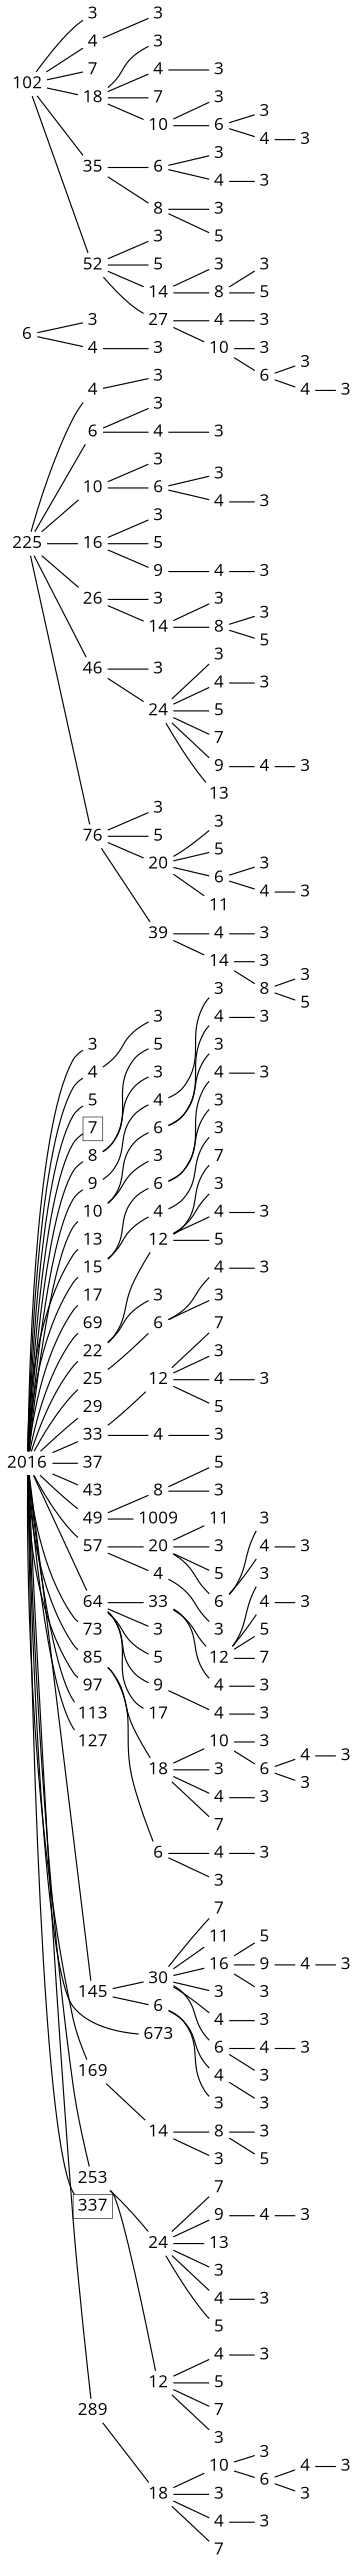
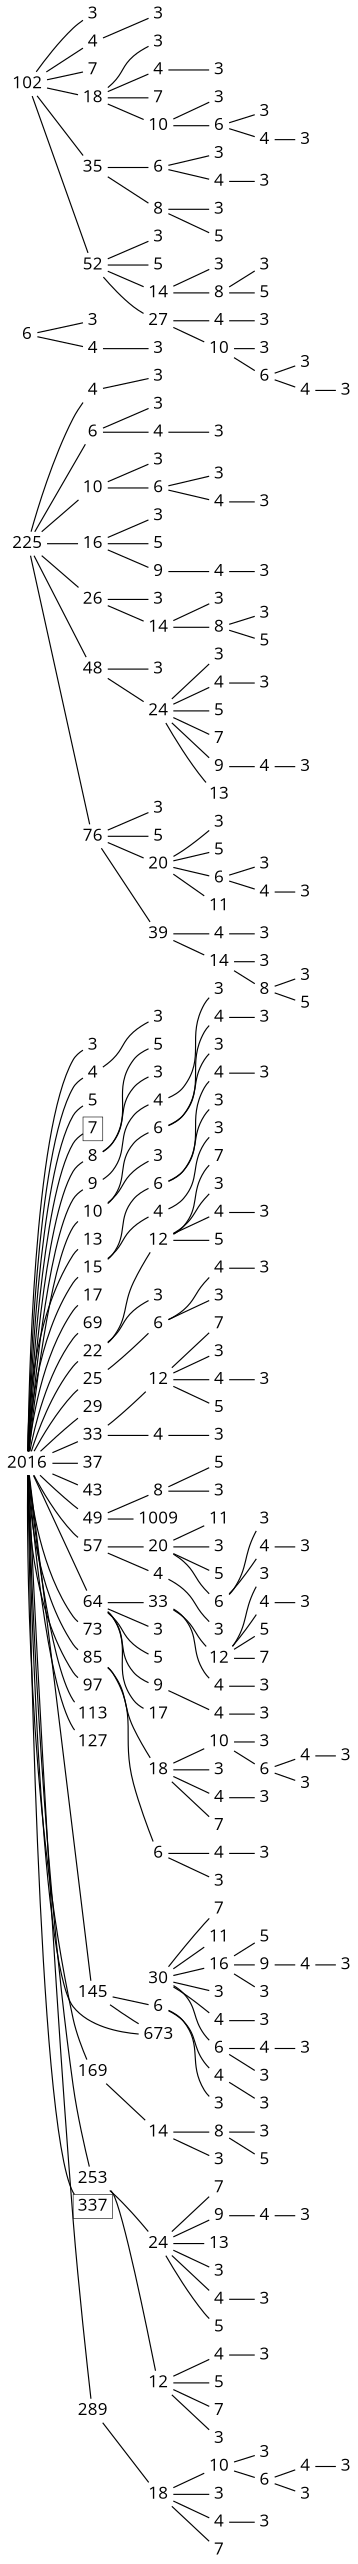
  digraph {
    fontname="Open Sans"
    nodesep=0.1
    rankdir=LR
    node [fontname="Open Sans" fontsize=30 shape=plaintext]
    edge [dir=none fontname="Open Sans" style=bold]
    n1 [height=0.25 label=2016 width=0.25]
    n2 [height=0.25 label=3 width=0.25]
    n3 [height=0.25 label=4 width=0.25]
    n4 [height=0.25 label=5 width=0.25]
    n5 [height=0.25 label=7 shape=box width=0.25]
    n6 [height=0.25 label=8 width=0.25]
    n7 [height=0.25 label=9 width=0.25]
    n8 [height=0.25 label=10 width=0.25]
    n9 [height=0.25 label=13 width=0.25]
    n10 [height=0.25 label=15 width=0.25]
    n11 [height=0.25 label=17 width=0.25]
    n12 [height=0.25 label=69 width=0.25]
    n13 [height=0.25 label=22 width=0.25]
    n14 [height=0.25 label=25 width=0.25]
    n15 [height=0.25 label=29 width=0.25]
    n16 [height=0.25 label=33 width=0.25]
    n17 [height=0.25 label=37 width=0.25]
    n18 [height=0.25 label=43 width=0.25]
    n19 [height=0.25 label=49 width=0.25]
    n20 [height=0.25 label=57 width=0.25]
    n21 [height=0.25 label=64 width=0.25]
    n22 [height=0.25 label=73 width=0.25]
    n23 [height=0.25 label=85 width=0.25]
    n24 [height=0.25 label=97 width=0.25]
    n25 [height=0.25 label=113 width=0.25]
    n26 [height=0.25 label=127 width=0.25]
    n27 [height=0.25 label=145 width=0.25]
    n28 [height=0.25 label=169 width=0.25]
    n29 [height=0.25 label=253 width=0.25]
    n30 [height=0.25 label=289 width=0.25]
    n31 [height=0.25 label=337 shape=box width=0.25]
    n32 [height=0.25 label=673 width=0.25]
    n33 [height=0.25 label=3 width=0.25]
    n34 [height=0.25 label=3 width=0.25]
    n35 [height=0.25 label=5 width=0.25]
    n36 [height=0.25 label=4 width=0.25]
    n37 [height=0.25 label=3 width=0.25]
    n38 [height=0.25 label=6 width=0.25]
    n39 [height=0.25 label=4 width=0.25]
    n40 [height=0.25 label=6 width=0.25]
    n41 [height=0.25 label=3 width=0.25]
    n42 [height=0.25 label=12 width=0.25]
    n43 [height=0.25 label=6 width=0.25]
    n44 [height=0.25 label=4 width=0.25]
    n45 [height=0.25 label=12 width=0.25]
    n46 [height=0.25 label=1009 width=0.25]
    n47 [height=0.25 label=8 width=0.25]
    n48 [height=0.25 label=4 width=0.25]
    n49 [height=0.25 label=20 width=0.25]
    n50 [height=0.25 label=3 width=0.25]
    n51 [height=0.25 label=5 width=0.25]
    n52 [height=0.25 label=9 width=0.25]
    n53 [height=0.25 label=17 width=0.25]
    n54 [height=0.25 label=33 width=0.25]
    n55 [height=0.25 label=6 width=0.25]
    n56 [height=0.25 label=18 width=0.25]
    n57 [height=0.25 label=6 width=0.25]
    n58 [height=0.25 label=30 width=0.25]
    n59 [height=0.25 label=14 width=0.25]
    n60 [height=0.25 label=225 width=0.25]
    n61 [height=0.25 label=4 width=0.25]
    n62 [height=0.25 label=6 width=0.25]
    n63 [height=0.25 label=10 width=0.25]
    n64 [height=0.25 label=16 width=0.25]
    n65 [height=0.25 label=26 width=0.25]
-   n66 [height=0.25 label=46 width=0.25]
+   n66 [height=0.25 label=48 width=0.25]
    n67 [height=0.25 label=76 width=0.25]
    n68 [height=0.25 label=12 width=0.25]
    n69 [height=0.25 label=24 width=0.25]
    n70 [height=0.25 label=18 width=0.25]
    n71 [height=0.25 label=3 width=0.25]
    n72 [height=0.25 label=3 width=0.25]
    n73 [height=0.25 label=4 width=0.25]
    n74 [height=0.25 label=3 width=0.25]
    n75 [height=0.25 label=3 width=0.25]
    n76 [height=0.25 label=3 width=0.25]
    n77 [height=0.25 label=4 width=0.25]
    n78 [height=0.25 label=3 width=0.25]
    n79 [height=0.25 label=3 width=0.25]
    n80 [height=0.25 label=4 width=0.25]
    n81 [height=0.25 label=5 width=0.25]
    n82 [height=0.25 label=7 width=0.25]
    n83 [height=0.25 label=3 width=0.25]
    n84 [height=0.25 label=3 width=0.25]
    n85 [height=0.25 label=4 width=0.25]
    n86 [height=0.25 label=3 width=0.25]
    n87 [height=0.25 label=3 width=0.25]
    n88 [height=0.25 label=3 width=0.25]
    n89 [height=0.25 label=4 width=0.25]
    n90 [height=0.25 label=5 width=0.25]
    n91 [height=0.25 label=7 width=0.25]
    n92 [height=0.25 label=3 width=0.25]
    n93 [height=0.25 label=3 width=0.25]
    n94 [height=0.25 label=5 width=0.25]
    n95 [height=0.25 label=3 width=0.25]
    n96 [height=0.25 label=3 width=0.25]
    n97 [height=0.25 label=5 width=0.25]
    n98 [height=0.25 label=6 width=0.25]
    n99 [height=0.25 label=11 width=0.25]
    n100 [height=0.25 label=3 width=0.25]
    n101 [height=0.25 label=4 width=0.25]
    n102 [height=0.25 label=3 width=0.25]
    n103 [height=0.25 label=4 width=0.25]
    n104 [height=0.25 label=4 width=0.25]
    n105 [height=0.25 label=12 width=0.25]
    n106 [height=0.25 label=3 width=0.25]
    n107 [height=0.25 label=3 width=0.25]
    n108 [height=0.25 label=3 width=0.25]
    n109 [height=0.25 label=4 width=0.25]
    n110 [height=0.25 label=5 width=0.25]
    n111 [height=0.25 label=7 width=0.25]
    n112 [height=0.25 label=3 width=0.25]
    n113 [height=0.25 label=3 width=0.25]
    n114 [height=0.25 label=4 width=0.25]
    n115 [height=0.25 label=3 width=0.25]
    n116 [height=0.25 label=4 width=0.25]
    n117 [height=0.25 label=7 width=0.25]
    n118 [height=0.25 label=10 width=0.25]
    n119 [height=0.25 label=3 width=0.25]
    n120 [height=0.25 label=3 width=0.25]
    n121 [height=0.25 label=3 width=0.25]
    n122 [height=0.25 label=6 width=0.25]
    n123 [height=0.25 label=3 width=0.25]
    n124 [height=0.25 label=4 width=0.25]
    n125 [height=0.25 label=3 width=0.25]
    n126 [height=0.25 label=3 width=0.25]
    n127 [height=0.25 label=4 width=0.25]
    n128 [height=0.25 label=3 width=0.25]
    n129 [height=0.25 label=4 width=0.25]
    n130 [height=0.25 label=6 width=0.25]
    n131 [height=0.25 label=7 width=0.25]
    n132 [height=0.25 label=11 width=0.25]
    n133 [height=0.25 label=16 width=0.25]
    n134 [height=0.25 label=3 width=0.25]
    n135 [height=0.25 label=3 width=0.25]
    n136 [height=0.25 label=3 width=0.25]
    n137 [height=0.25 label=4 width=0.25]
    n138 [height=0.25 label=3 width=0.25]
    n139 [height=0.25 label=5 width=0.25]
    n140 [height=0.25 label=9 width=0.25]
    n141 [height=0.25 label=3 width=0.25]
    n142 [height=0.25 label=4 width=0.25]
    n143 [height=0.25 label=3 width=0.25]
    n144 [height=0.25 label=3 width=0.25]
    n145 [height=0.25 label=8 width=0.25]
    n146 [height=0.25 label=3 width=0.25]
    n147 [height=0.25 label=5 width=0.25]
    n148 [height=0.25 label=3 width=0.25]
    n149 [height=0.25 label=3 width=0.25]
    n150 [height=0.25 label=4 width=0.25]
    n151 [height=0.25 label=3 width=0.25]
    n152 [height=0.25 label=6 width=0.25]
    n153 [height=0.25 label=3 width=0.25]
    n154 [height=0.25 label=5 width=0.25]
    n155 [height=0.25 label=9 width=0.25]
    n156 [height=0.25 label=3 width=0.25]
    n157 [height=0.25 label=14 width=0.25]
    n158 [height=0.25 label=3 width=0.25]
    n159 [height=0.25 label=24 width=0.25]
    n160 [height=0.25 label=3 width=0.25]
    n161 [height=0.25 label=5 width=0.25]
    n162 [height=0.25 label=20 width=0.25]
    n163 [height=0.25 label=39 width=0.25]
    n164 [height=0.25 label=3 width=0.25]
    n165 [height=0.25 label=3 width=0.25]
    n166 [height=0.25 label=4 width=0.25]
    n167 [height=0.25 label=3 width=0.25]
    n168 [height=0.25 label=4 width=0.25]
    n169 [height=0.25 label=3 width=0.25]
    n170 [height=0.25 label=3 width=0.25]
    n171 [height=0.25 label=8 width=0.25]
    n172 [height=0.25 label=3 width=0.25]
    n173 [height=0.25 label=5 width=0.25]
    n174 [height=0.25 label=3 width=0.25]
    n175 [height=0.25 label=4 width=0.25]
    n176 [height=0.25 label=5 width=0.25]
    n177 [height=0.25 label=7 width=0.25]
    n178 [height=0.25 label=9 width=0.25]
    n179 [height=0.25 label=13 width=0.25]
    n180 [height=0.25 label=3 width=0.25]
    n181 [height=0.25 label=4 width=0.25]
    n182 [height=0.25 label=3 width=0.25]
    n183 [height=0.25 label=3 width=0.25]
    n184 [height=0.25 label=5 width=0.25]
    n185 [height=0.25 label=6 width=0.25]
    n186 [height=0.25 label=11 width=0.25]
    n187 [height=0.25 label=4 width=0.25]
    n188 [height=0.25 label=14 width=0.25]
    n189 [height=0.25 label=3 width=0.25]
    n190 [height=0.25 label=4 width=0.25]
    n191 [height=0.25 label=3 width=0.25]
    n192 [height=0.25 label=3 width=0.25]
    n193 [height=0.25 label=3 width=0.25]
    n194 [height=0.25 label=8 width=0.25]
    n195 [height=0.25 label=3 width=0.25]
    n196 [height=0.25 label=5 width=0.25]
    n197 [height=0.25 label=3 width=0.25]
    n198 [height=0.25 label=4 width=0.25]
    n199 [height=0.25 label=5 width=0.25]
    n200 [height=0.25 label=7 width=0.25]
    n201 [height=0.25 label=3 width=0.25]
    n202 [height=0.25 label=4 width=0.25]
    n203 [height=0.25 label=5 width=0.25]
    n204 [height=0.25 label=7 width=0.25]
    n205 [height=0.25 label=9 width=0.25]
    n206 [height=0.25 label=13 width=0.25]
    n207 [height=0.25 label=3 width=0.25]
    n208 [height=0.25 label=3 width=0.25]
    n209 [height=0.25 label=4 width=0.25]
    n210 [height=0.25 label=3 width=0.25]
    n211 [height=0.25 label=3 width=0.25]
    n212 [height=0.25 label=4 width=0.25]
    n213 [height=0.25 label=7 width=0.25]
    n214 [height=0.25 label=10 width=0.25]
    n215 [height=0.25 label=3 width=0.25]
    n216 [height=0.25 label=3 width=0.25]
    n217 [height=0.25 label=6 width=0.25]
    n218 [height=0.25 label=3 width=0.25]
    n219 [height=0.25 label=4 width=0.25]
    n220 [height=0.25 label=3 width=0.25]
    n221 [height=0.25 label=6 width=0.25]
    n222 [height=0.25 label=3 width=0.25]
    n223 [height=0.25 label=4 width=0.25]
    n224 [height=0.25 label=102 width=0.25]
    n225 [height=0.25 label=3 width=0.25]
    n226 [height=0.25 label=4 width=0.25]
    n227 [height=0.25 label=7 width=0.25]
    n228 [height=0.25 label=18 width=0.25]
    n229 [height=0.25 label=35 width=0.25]
    n230 [height=0.25 label=52 width=0.25]
    n231 [height=0.25 label=3 width=0.25]
    n232 [height=0.25 label=3 width=0.25]
    n233 [height=0.25 label=3 width=0.25]
    n234 [height=0.25 label=4 width=0.25]
    n235 [height=0.25 label=7 width=0.25]
    n236 [height=0.25 label=10 width=0.25]
    n237 [height=0.25 label=6 width=0.25]
    n238 [height=0.25 label=8 width=0.25]
    n239 [height=0.25 label=3 width=0.25]
    n240 [height=0.25 label=5 width=0.25]
    n241 [height=0.25 label=14 width=0.25]
    n242 [height=0.25 label=27 width=0.25]
    n243 [height=0.25 label=3 width=0.25]
    n244 [height=0.25 label=3 width=0.25]
    n245 [height=0.25 label=6 width=0.25]
    n246 [height=0.25 label=3 width=0.25]
    n247 [height=0.25 label=4 width=0.25]
    n248 [height=0.25 label=3 width=0.25]
    n249 [height=0.25 label=3 width=0.25]
    n250 [height=0.25 label=4 width=0.25]
    n251 [height=0.25 label=3 width=0.25]
    n252 [height=0.25 label=5 width=0.25]
    n253 [height=0.25 label=3 width=0.25]
    n254 [height=0.25 label=3 width=0.25]
    n255 [height=0.25 label=8 width=0.25]
    n256 [height=0.25 label=4 width=0.25]
    n257 [height=0.25 label=10 width=0.25]
    n258 [height=0.25 label=3 width=0.25]
    n259 [height=0.25 label=5 width=0.25]
    n260 [height=0.25 label=3 width=0.25]
    n261 [height=0.25 label=3 width=0.25]
    n262 [height=0.25 label=6 width=0.25]
    n263 [height=0.25 label=3 width=0.25]
    n264 [height=0.25 label=4 width=0.25]
    n265 [height=0.25 label=3 width=0.25]
    n1 -> n2
    n1 -> n3
    n1 -> n4
    n1 -> n5
    n1 -> n6
    n1 -> n7
    n1 -> n8
    n1 -> n9
    n1 -> n10
    n1 -> n11
    n1 -> n12
    n1 -> n13
    n1 -> n14
    n1 -> n15
    n1 -> n16
    n1 -> n17
    n1 -> n18
    n1 -> n19
    n1 -> n20
    n1 -> n21
    n1 -> n22
    n1 -> n23
    n1 -> n24
    n1 -> n25
    n1 -> n26
    n1 -> n27
    n1 -> n28
    n1 -> n29
    n1 -> n30
    n1 -> n31
    n1 -> n32
    n3 -> n33
    n6 -> n34
    n6 -> n35
    n7 -> n36
    n8 -> n37
    n8 -> n38
    n10 -> n39
    n10 -> n40
    n13 -> n41
    n13 -> n42
    n14 -> n43
    n16 -> n44
    n16 -> n45
    n19 -> n46
    n19 -> n47
    n20 -> n48
    n20 -> n49
    n21 -> n50
    n21 -> n51
    n21 -> n52
    n21 -> n53
    n21 -> n54
    n23 -> n55
    n23 -> n56
    n27 -> n57
-   n27 -> n58
+   n27 -> n32
    n28 -> n59
    n29 -> n68
    n29 -> n69
    n30 -> n70
    n36 -> n71
    n38 -> n72
    n38 -> n73
    n39 -> n75
    n40 -> n76
    n40 -> n77
    n42 -> n79
    n42 -> n80
    n42 -> n81
    n42 -> n82
    n43 -> n84
    n43 -> n85
    n44 -> n87
    n45 -> n88
    n45 -> n89
    n45 -> n90
    n45 -> n91
    n47 -> n93
    n47 -> n94
    n48 -> n95
    n49 -> n96
    n49 -> n97
    n49 -> n98
    n49 -> n99
    n52 -> n103
    n54 -> n104
    n54 -> n105
    n55 -> n113
    n55 -> n114
    n56 -> n115
    n56 -> n116
    n56 -> n117
    n56 -> n118
    n57 -> n126
    n57 -> n127
    n58 -> n128
    n58 -> n129
    n58 -> n130
    n58 -> n131
    n58 -> n132
    n58 -> n133
    n59 -> n144
    n59 -> n145
    n60 -> n61
    n60 -> n62
    n60 -> n63
    n60 -> n64
    n60 -> n65
    n60 -> n66
    n60 -> n67
    n61 -> n148
    n62 -> n149
    n62 -> n150
    n63 -> n151
    n63 -> n152
    n64 -> n153
    n64 -> n154
    n64 -> n155
    n65 -> n156
    n65 -> n157
    n66 -> n158
    n66 -> n159
    n67 -> n160
    n67 -> n161
    n67 -> n162
    n67 -> n163
    n68 -> n197
    n68 -> n198
    n68 -> n199
    n68 -> n200
    n69 -> n201
    n69 -> n202
    n69 -> n203
    n69 -> n204
    n69 -> n205
    n69 -> n206
    n70 -> n211
    n70 -> n212
    n70 -> n213
    n70 -> n214
    n73 -> n74
    n77 -> n78
    n80 -> n83
    n85 -> n86
    n89 -> n92
    n98 -> n100
    n98 -> n101
    n101 -> n102
    n103 -> n106
    n104 -> n107
    n105 -> n108
    n105 -> n109
    n105 -> n110
    n105 -> n111
    n109 -> n112
    n114 -> n119
    n116 -> n120
    n118 -> n121
    n118 -> n122
    n122 -> n123
    n122 -> n124
    n124 -> n125
    n127 -> n134
    n129 -> n135
    n130 -> n136
    n130 -> n137
    n133 -> n138
    n133 -> n139
    n133 -> n140
    n137 -> n141
    n140 -> n142
    n142 -> n143
    n145 -> n146
    n145 -> n147
    n150 -> n164
    n152 -> n165
    n152 -> n166
    n155 -> n168
    n157 -> n170
    n157 -> n171
    n159 -> n174
    n159 -> n175
    n159 -> n176
    n159 -> n177
    n159 -> n178
    n159 -> n179
    n162 -> n183
    n162 -> n184
    n162 -> n185
    n162 -> n186
    n163 -> n187
    n163 -> n188
    n166 -> n167
    n168 -> n169
    n171 -> n172
    n171 -> n173
    n175 -> n180
    n178 -> n181
    n181 -> n182
    n185 -> n189
    n185 -> n190
    n187 -> n192
    n188 -> n193
    n188 -> n194
    n190 -> n191
    n194 -> n195
    n194 -> n196
    n198 -> n207
    n202 -> n208
    n205 -> n209
    n209 -> n210
    n212 -> n215
    n214 -> n216
    n214 -> n217
    n217 -> n218
    n217 -> n219
    n219 -> n220
    n221 -> n222
    n221 -> n223
    n223 -> n231
    n224 -> n225
    n224 -> n226
    n224 -> n227
    n224 -> n228
    n224 -> n229
    n224 -> n230
    n226 -> n232
    n228 -> n233
    n228 -> n234
    n228 -> n235
    n228 -> n236
    n229 -> n237
    n229 -> n238
    n230 -> n239
    n230 -> n240
    n230 -> n241
    n230 -> n242
    n234 -> n243
    n236 -> n244
    n236 -> n245
    n237 -> n249
    n237 -> n250
    n238 -> n251
    n238 -> n252
    n241 -> n254
    n241 -> n255
    n242 -> n256
    n242 -> n257
    n245 -> n246
    n245 -> n247
    n247 -> n248
    n250 -> n253
    n255 -> n258
    n255 -> n259
    n256 -> n260
    n257 -> n261
    n257 -> n262
    n262 -> n263
    n262 -> n264
    n264 -> n265
  }
